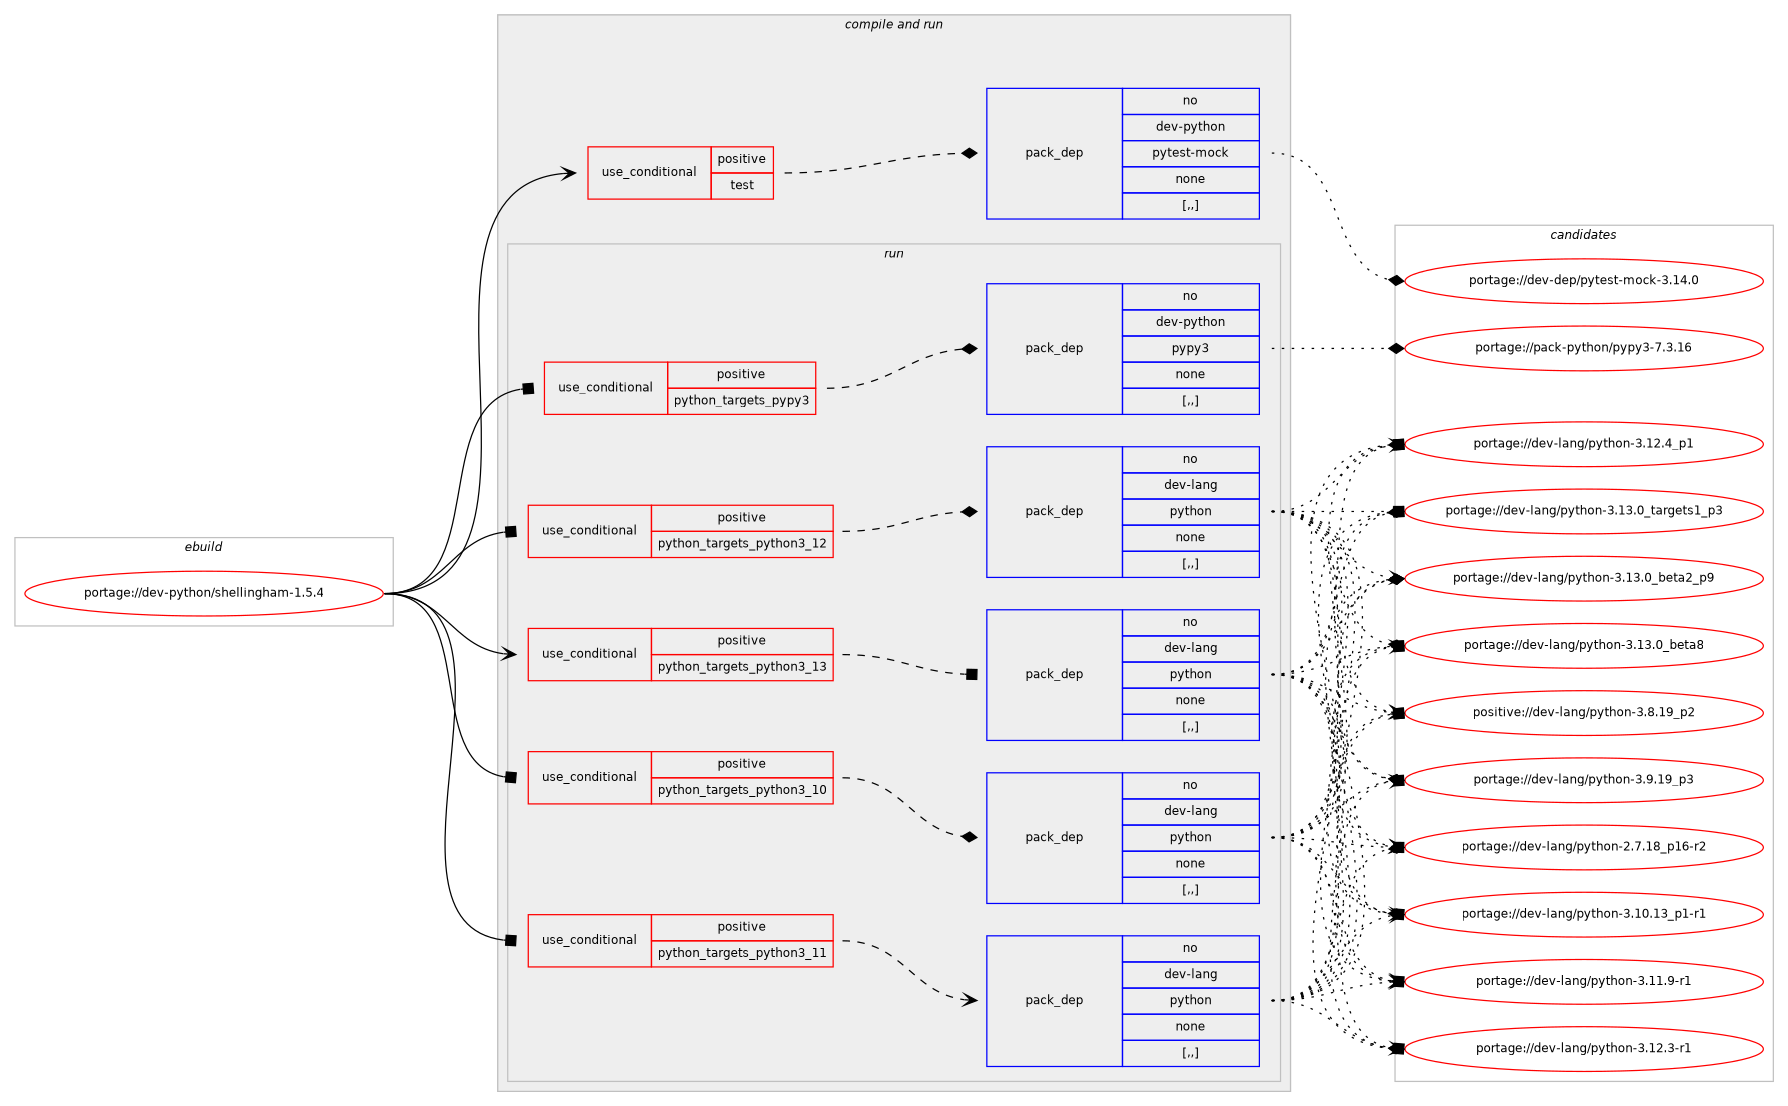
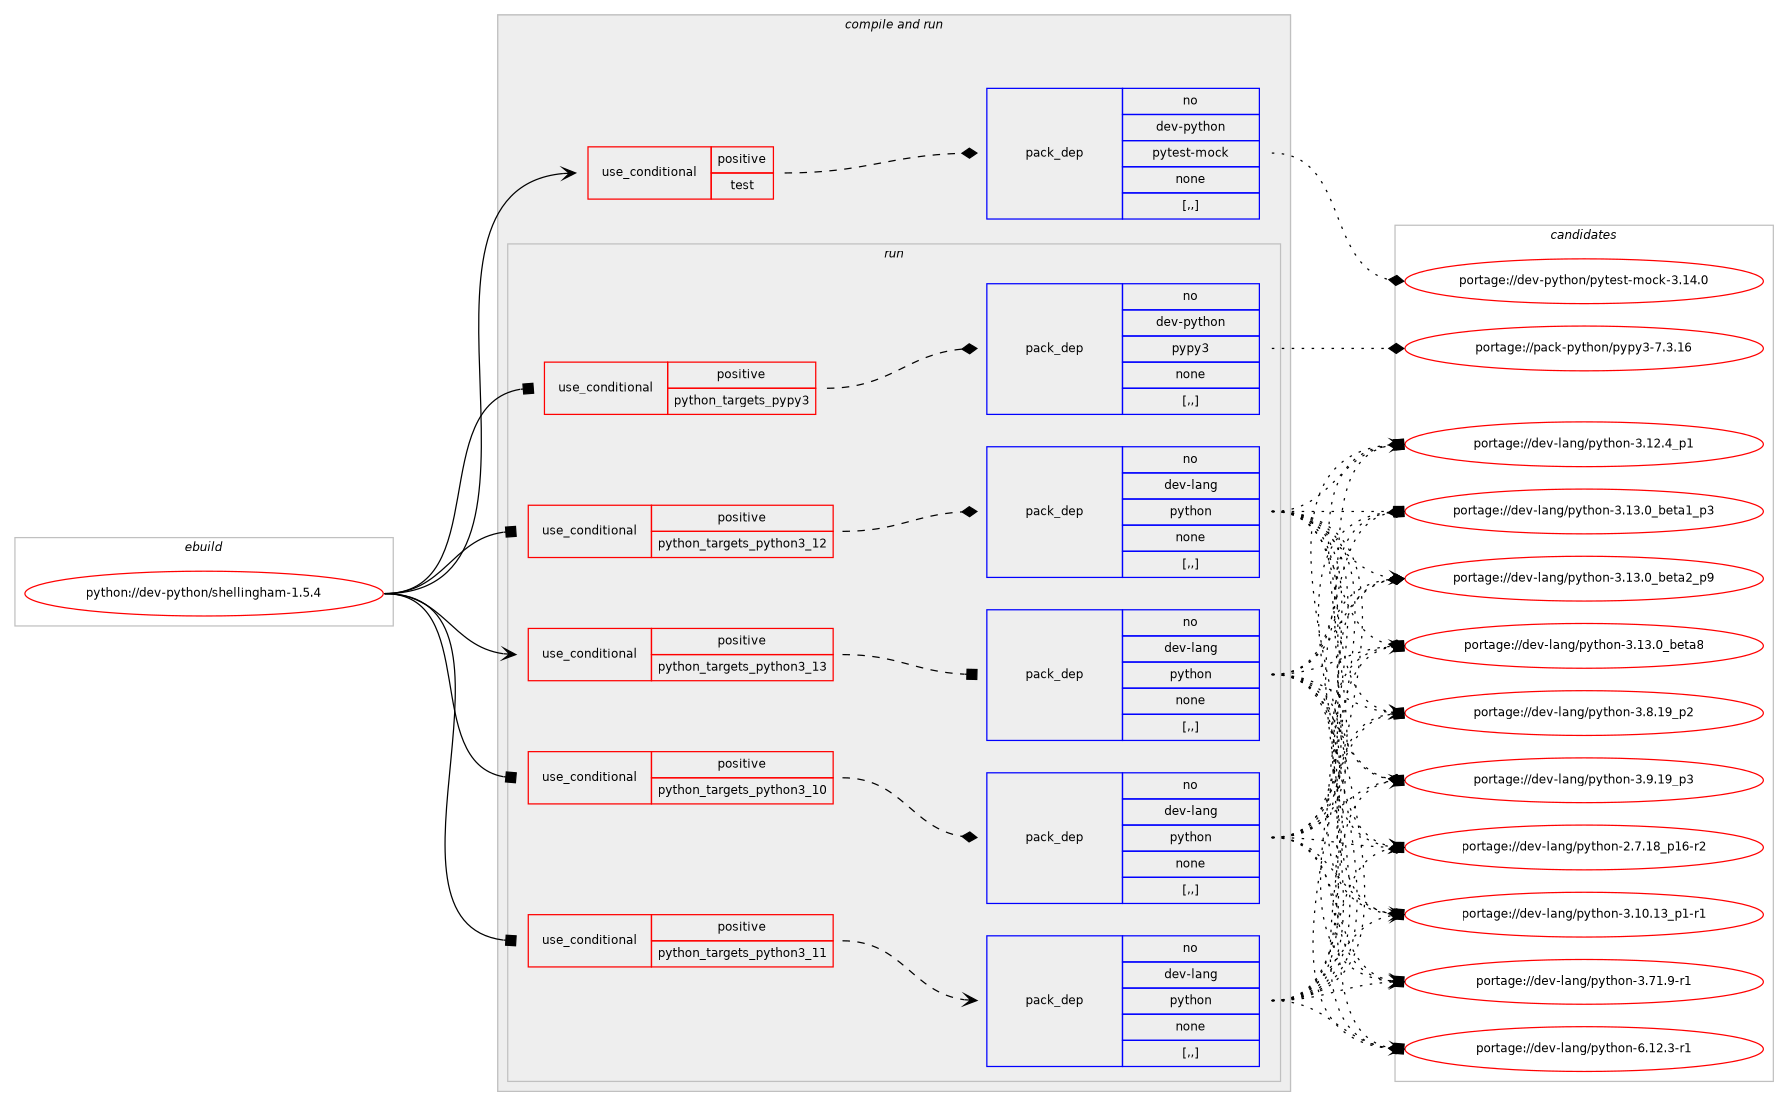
  digraph {
    compound=true
    concentrate=true
    fontname=Helvetica
    fontsize=10
    newrank=true
    rankdir=LR
    ranksep=1.5
    node [color=red fontname=Helvetica fontsize=10]
    edge [arrowhead=diamond headport=w style=dotted tailport=e weight=100]
-   n1 [label="portage://dev-python/shellingham-1.5.4" width=4]
+   n1 [label="python://dev-python/shellingham-1.5.4" width=4]
    n2 [color=blue label=<<TABLE BORDER="0" CELLBORDER="1" CELLSPACING="0" CELLPADDING="4" WIDTH="220"><TR><TD ROWSPAN="6" CELLPADDING="30">pack_dep</TD></TR><TR><TD WIDTH="110">no</TD></TR><TR><TD>dev-python</TD></TR><TR><TD>pytest-mock</TD></TR><TR><TD>none</TD></TR><TR><TD>[,,]</TD></TR></TABLE>> shape=none]
    n3 [label=<<TABLE BORDER="0" CELLBORDER="1" CELLSPACING="0" CELLPADDING="4"><TR><TD ROWSPAN="3" CELLPADDING="10">use_conditional</TD></TR><TR><TD>positive</TD></TR><TR><TD>test</TD></TR></TABLE>> shape=none]
    n4 [color=blue label=<<TABLE BORDER="0" CELLBORDER="1" CELLSPACING="0" CELLPADDING="4" WIDTH="220"><TR><TD ROWSPAN="6" CELLPADDING="30">pack_dep</TD></TR><TR><TD WIDTH="110">no</TD></TR><TR><TD>dev-python</TD></TR><TR><TD>pypy3</TD></TR><TR><TD>none</TD></TR><TR><TD>[,,]</TD></TR></TABLE>> shape=none]
    n5 [label=<<TABLE BORDER="0" CELLBORDER="1" CELLSPACING="0" CELLPADDING="4"><TR><TD ROWSPAN="3" CELLPADDING="10">use_conditional</TD></TR><TR><TD>positive</TD></TR><TR><TD>python_targets_pypy3</TD></TR></TABLE>> shape=none]
    n6 [color=blue label=<<TABLE BORDER="0" CELLBORDER="1" CELLSPACING="0" CELLPADDING="4" WIDTH="220"><TR><TD ROWSPAN="6" CELLPADDING="30">pack_dep</TD></TR><TR><TD WIDTH="110">no</TD></TR><TR><TD>dev-lang</TD></TR><TR><TD>python</TD></TR><TR><TD>none</TD></TR><TR><TD>[,,]</TD></TR></TABLE>> shape=none]
    n7 [label=<<TABLE BORDER="0" CELLBORDER="1" CELLSPACING="0" CELLPADDING="4"><TR><TD ROWSPAN="3" CELLPADDING="10">use_conditional</TD></TR><TR><TD>positive</TD></TR><TR><TD>python_targets_python3_10</TD></TR></TABLE>> shape=none]
    n8 [color=blue label=<<TABLE BORDER="0" CELLBORDER="1" CELLSPACING="0" CELLPADDING="4" WIDTH="220"><TR><TD ROWSPAN="6" CELLPADDING="30">pack_dep</TD></TR><TR><TD WIDTH="110">no</TD></TR><TR><TD>dev-lang</TD></TR><TR><TD>python</TD></TR><TR><TD>none</TD></TR><TR><TD>[,,]</TD></TR></TABLE>> shape=none]
    n9 [label=<<TABLE BORDER="0" CELLBORDER="1" CELLSPACING="0" CELLPADDING="4"><TR><TD ROWSPAN="3" CELLPADDING="10">use_conditional</TD></TR><TR><TD>positive</TD></TR><TR><TD>python_targets_python3_11</TD></TR></TABLE>> shape=none]
    n10 [color=blue label=<<TABLE BORDER="0" CELLBORDER="1" CELLSPACING="0" CELLPADDING="4" WIDTH="220"><TR><TD ROWSPAN="6" CELLPADDING="30">pack_dep</TD></TR><TR><TD WIDTH="110">no</TD></TR><TR><TD>dev-lang</TD></TR><TR><TD>python</TD></TR><TR><TD>none</TD></TR><TR><TD>[,,]</TD></TR></TABLE>> shape=none]
    n11 [label=<<TABLE BORDER="0" CELLBORDER="1" CELLSPACING="0" CELLPADDING="4"><TR><TD ROWSPAN="3" CELLPADDING="10">use_conditional</TD></TR><TR><TD>positive</TD></TR><TR><TD>python_targets_python3_12</TD></TR></TABLE>> shape=none]
    n12 [color=blue label=<<TABLE BORDER="0" CELLBORDER="1" CELLSPACING="0" CELLPADDING="4" WIDTH="220"><TR><TD ROWSPAN="6" CELLPADDING="30">pack_dep</TD></TR><TR><TD WIDTH="110">no</TD></TR><TR><TD>dev-lang</TD></TR><TR><TD>python</TD></TR><TR><TD>none</TD></TR><TR><TD>[,,]</TD></TR></TABLE>> shape=none]
    n13 [label=<<TABLE BORDER="0" CELLBORDER="1" CELLSPACING="0" CELLPADDING="4"><TR><TD ROWSPAN="3" CELLPADDING="10">use_conditional</TD></TR><TR><TD>positive</TD></TR><TR><TD>python_targets_python3_13</TD></TR></TABLE>> shape=none]
-   n14 [label="portage://dev-dep/pytest-mock-3.14.0" width=4]
+   n14 [label="portage://dev-python/pytest-mock-3.14.0" width=4]
    n15 [label="portage://pack-python/pypy3-7.3.16" width=4]
    n16 [label="portage://dev-lang/python-2.7.18_p16-r2" width=4]
    n17 [label="portage://dev-lang/python-3.10.13_p1-r1" width=4]
-   n18 [label="portage://dev-lang/python-3.11.9-r1" width=4]
-   n19 [label="portage://dev-lang/python-3.12.3-r1" width=4]
+   n18 [label="portage://dev-lang/python-3.71.9-r1" width=4]
+   n19 [label="portage://dev-lang/python-6.12.3-r1" width=4]
    n20 [label="portage://dev-lang/python-3.12.4_p1" width=4]
-   n21 [label="portage://dev-lang/python-3.13.0_targets1_p3" width=4]
+   n21 [label="portage://dev-lang/python-3.13.0_beta1_p3" width=4]
    n22 [label="portage://dev-lang/python-3.13.0_beta2_p9" width=4]
    n23 [label="portage://dev-lang/python-3.13.0_beta8" width=4]
-   n24 [label="positive://dev-lang/python-3.8.19_p2" width=4]
+   n24 [label="portage://dev-lang/python-3.8.19_p2" width=4]
    n25 [label="portage://dev-lang/python-3.9.19_p3" width=4]
    subgraph cluster_1 {
      color=gray
      label=<<i>ebuild</i>>
      rank=same
      n1
    }
    subgraph cluster_2 {
      color=gray
      label=<<i>dependencies</i>>
      subgraph cluster_3 {
        color=gray
        fillcolor="#eeeeee"
        label=<<i>compile</i>>
        style=filled
        subgraph sub_4 {
          color=gray
          fillcolor="#eeeeee"
          label=<<i>compile</i>>
          style=filled
          n3
          subgraph sub_5 {
            color=gray
            fillcolor="#eeeeee"
            label=<<i>compile</i>>
            style=filled
            n2
          }
        }
      }
      subgraph cluster_6 {
        color=gray
        fillcolor="#eeeeee"
        label=<<i>compile and run</i>>
        style=filled
      }
      subgraph cluster_7 {
        color=gray
        fillcolor="#eeeeee"
        label=<<i>run</i>>
        style=filled
        subgraph sub_8 {
          color=gray
          fillcolor="#eeeeee"
          label=<<i>run</i>>
          style=filled
          n5
          subgraph sub_9 {
            color=gray
            fillcolor="#eeeeee"
            label=<<i>run</i>>
            style=filled
            n4
          }
        }
        subgraph sub_10 {
          color=gray
          fillcolor="#eeeeee"
          label=<<i>run</i>>
          style=filled
          n7
          subgraph sub_11 {
            color=gray
            fillcolor="#eeeeee"
            label=<<i>run</i>>
            style=filled
            n6
          }
        }
        subgraph sub_12 {
          color=gray
          fillcolor="#eeeeee"
          label=<<i>run</i>>
          style=filled
          n9
          subgraph sub_13 {
            color=gray
            fillcolor="#eeeeee"
            label=<<i>run</i>>
            style=filled
            n8
          }
        }
        subgraph sub_14 {
          color=gray
          fillcolor="#eeeeee"
          label=<<i>run</i>>
          style=filled
          n11
          subgraph sub_15 {
            color=gray
            fillcolor="#eeeeee"
            label=<<i>run</i>>
            style=filled
            n10
          }
        }
        subgraph sub_16 {
          color=gray
          fillcolor="#eeeeee"
          label=<<i>run</i>>
          style=filled
          n13
          subgraph sub_17 {
            color=gray
            fillcolor="#eeeeee"
            label=<<i>run</i>>
            style=filled
            n12
          }
        }
      }
    }
    subgraph cluster_18 {
      color=gray
      label=<<i>candidates</i>>
      rank=same
      subgraph sub_19 {
        color=black
        label=<<i>candidates</i>>
        nodesep=1
        rank=same
        n14
      }
      subgraph sub_20 {
        color=black
        label=<<i>candidates</i>>
        nodesep=1
        rank=same
        n15
      }
      subgraph sub_21 {
        color=black
        label=<<i>candidates</i>>
        nodesep=1
        rank=same
        n16
        n17
        n18
        n19
        n20
        n21
        n22
        n23
        n24
        n25
      }
      subgraph sub_22 {
        color=black
        label=<<i>candidates</i>>
        nodesep=1
        rank=same
        n16
        n17
        n18
        n19
        n20
        n21
        n22
        n23
        n24
        n25
      }
      subgraph sub_23 {
        color=black
        label=<<i>candidates</i>>
        nodesep=1
        rank=same
        n16
        n17
        n18
        n19
        n20
        n21
        n22
        n23
        n24
        n25
      }
      subgraph sub_24 {
        color=black
        label=<<i>candidates</i>>
        nodesep=1
        rank=same
        n16
        n17
        n18
        n19
        n20
        n21
        n22
        n23
        n24
        n25
      }
    }
    n1 -> n3 [arrowhead=vee style=solid weight=20]
    n1 -> n5 [arrowhead=box style=solid weight=20]
    n1 -> n7 [arrowhead=box style=solid weight=20]
    n1 -> n9 [arrowhead=box style=solid weight=20]
    n1 -> n11 [arrowhead=box style=solid weight=20]
    n1 -> n13 [arrowhead=vee style=solid weight=20]
    n2 -> n14
    n3 -> n2 [style=dashed weight=20]
    n4 -> n15
    n5 -> n4 [style=dashed weight=20]
    n6 -> n16 [arrowhead=box]
    n6 -> n17
    n6 -> n18 [arrowhead=vee]
    n6 -> n19 [arrowhead=box]
    n6 -> n20 [arrowhead=box]
    n6 -> n21 [arrowhead=box]
    n6 -> n22
    n6 -> n23 [arrowhead=box]
    n6 -> n24 [arrowhead=box]
    n6 -> n25 [arrowhead=box]
    n7 -> n6 [style=dashed weight=20]
    n8 -> n16
    n8 -> n17 [arrowhead=vee]
    n8 -> n18 [arrowhead=vee]
    n8 -> n19 [arrowhead=vee]
    n8 -> n20
    n8 -> n21
    n8 -> n22
    n8 -> n23 [arrowhead=vee]
    n8 -> n24 [arrowhead=box]
    n8 -> n25 [arrowhead=vee]
    n9 -> n8 [arrowhead=vee style=dashed weight=20]
    n10 -> n16 [arrowhead=vee]
    n10 -> n17 [arrowhead=vee]
    n10 -> n18 [arrowhead=vee]
    n10 -> n19
    n10 -> n20 [arrowhead=vee]
    n10 -> n21 [arrowhead=box]
    n10 -> n22 [arrowhead=vee]
    n10 -> n23
    n10 -> n24 [arrowhead=vee]
    n10 -> n25
    n11 -> n10 [style=dashed weight=20]
    n12 -> n16 [arrowhead=vee]
    n12 -> n17 [arrowhead=box]
    n12 -> n18 [arrowhead=box]
    n12 -> n19
    n12 -> n20 [arrowhead=box]
    n12 -> n21
    n12 -> n22
    n12 -> n23 [arrowhead=box]
    n12 -> n24 [arrowhead=vee]
    n12 -> n25
    n13 -> n12 [arrowhead=box style=dashed weight=20]
  }
